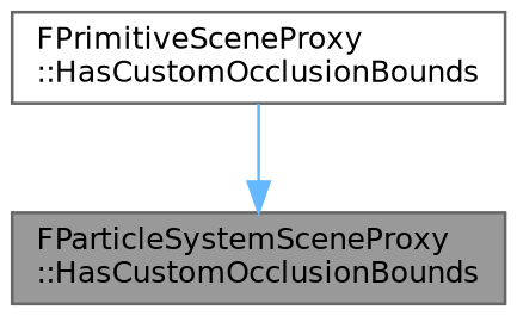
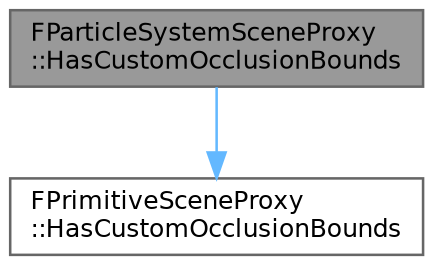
  digraph {
    rankdir=TB
    node [fontname=Helvetica fontsize=10 shape=box style=filled]
    n1 [color=gray40 fillcolor=grey60 fontcolor=black height=0.2 label="FParticleSystemSceneProxy\l::HasCustomOcclusionBounds" width=0.4]
    n2 [color=grey40 fillcolor=white height=0.2 label="FPrimitiveSceneProxy\l::HasCustomOcclusionBounds" width=0.4]
-   n2 -> n1 [color=steelblue1 fontname=Helvetica fontsize=10 labelfontname=Helvetica labelfontsize=10 style=solid]
+   n1 -> n2 [color=steelblue1 fontname=Helvetica fontsize=10 labelfontname=Helvetica labelfontsize=10 style=solid]
  }
